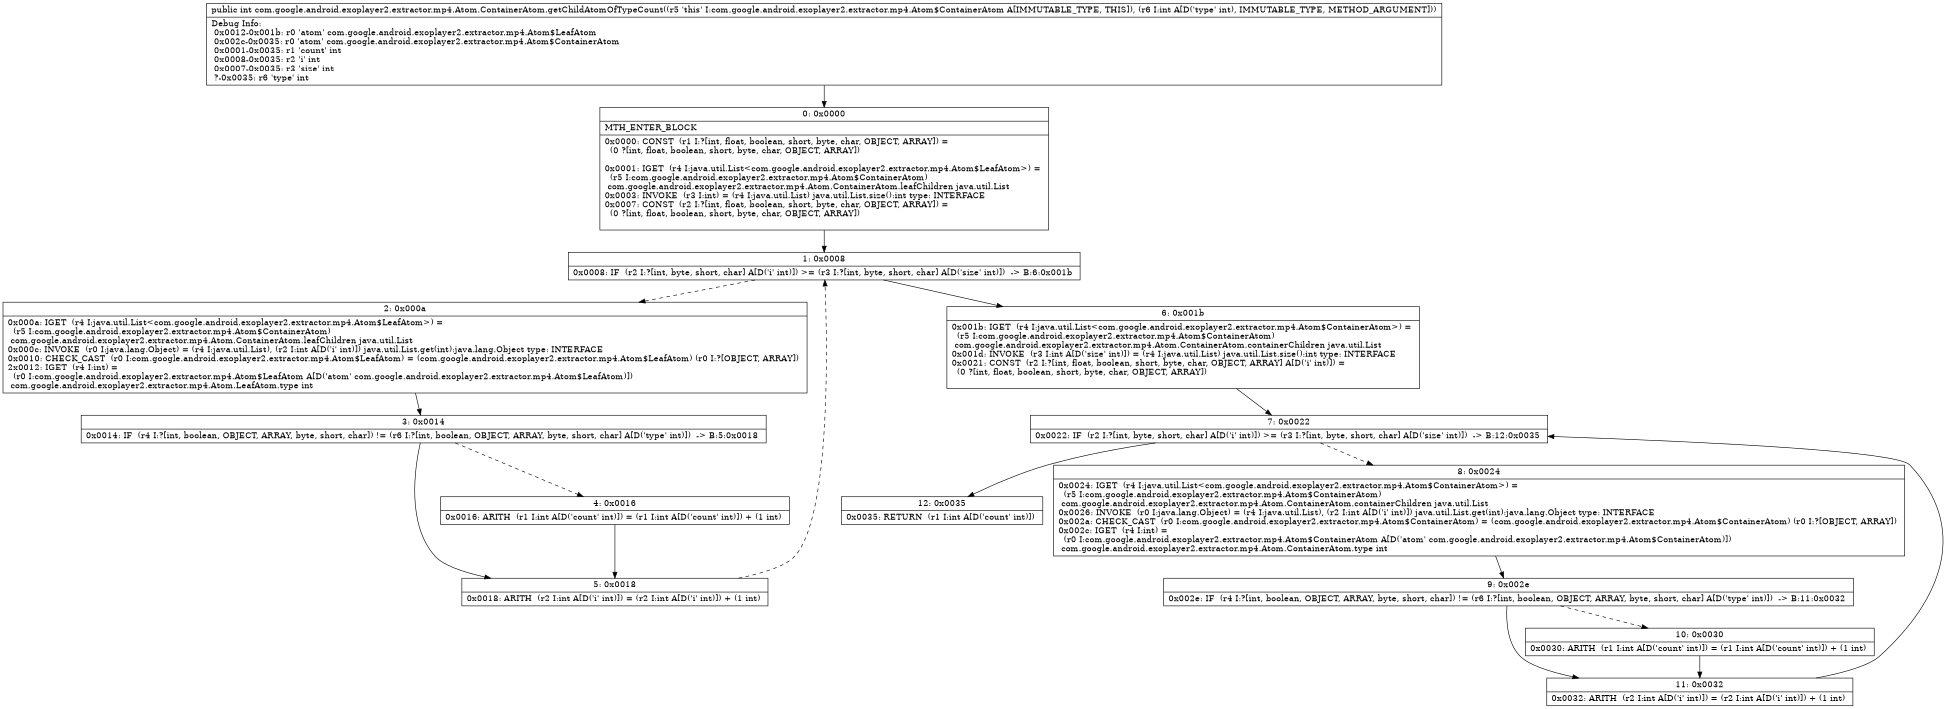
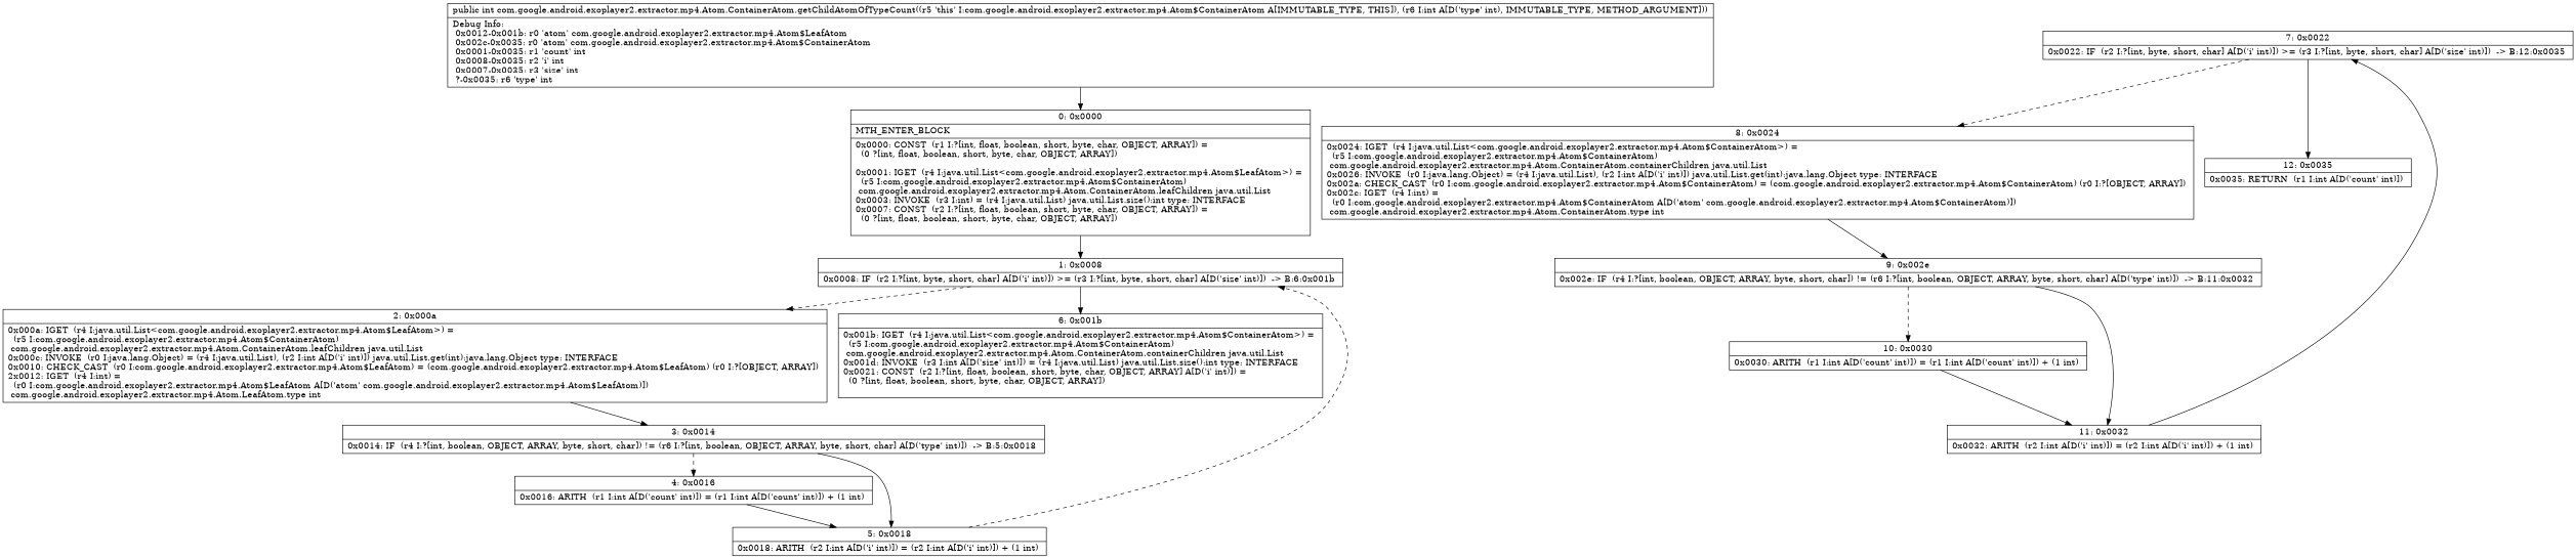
  digraph {
    node [shape=record]
    n1 [label="{0\:\ 0x0000|MTH_ENTER_BLOCK\l|0x0000: CONST  (r1 I:?[int, float, boolean, short, byte, char, OBJECT, ARRAY]) = \l  (0 ?[int, float, boolean, short, byte, char, OBJECT, ARRAY])\l \l0x0001: IGET  (r4 I:java.util.List\<com.google.android.exoplayer2.extractor.mp4.Atom$LeafAtom\>) = \l  (r5 I:com.google.android.exoplayer2.extractor.mp4.Atom$ContainerAtom)\l com.google.android.exoplayer2.extractor.mp4.Atom.ContainerAtom.leafChildren java.util.List \l0x0003: INVOKE  (r3 I:int) = (r4 I:java.util.List) java.util.List.size():int type: INTERFACE \l0x0007: CONST  (r2 I:?[int, float, boolean, short, byte, char, OBJECT, ARRAY]) = \l  (0 ?[int, float, boolean, short, byte, char, OBJECT, ARRAY])\l \l}"]
    n2 [label="{1\:\ 0x0008|0x0008: IF  (r2 I:?[int, byte, short, char] A[D('i' int)]) \>= (r3 I:?[int, byte, short, char] A[D('size' int)])  \-\> B:6:0x001b \l}"]
    n3 [label="{2\:\ 0x000a|0x000a: IGET  (r4 I:java.util.List\<com.google.android.exoplayer2.extractor.mp4.Atom$LeafAtom\>) = \l  (r5 I:com.google.android.exoplayer2.extractor.mp4.Atom$ContainerAtom)\l com.google.android.exoplayer2.extractor.mp4.Atom.ContainerAtom.leafChildren java.util.List \l0x000c: INVOKE  (r0 I:java.lang.Object) = (r4 I:java.util.List), (r2 I:int A[D('i' int)]) java.util.List.get(int):java.lang.Object type: INTERFACE \l0x0010: CHECK_CAST  (r0 I:com.google.android.exoplayer2.extractor.mp4.Atom$LeafAtom) = (com.google.android.exoplayer2.extractor.mp4.Atom$LeafAtom) (r0 I:?[OBJECT, ARRAY]) \l2x0012: IGET  (r4 I:int) = \l  (r0 I:com.google.android.exoplayer2.extractor.mp4.Atom$LeafAtom A[D('atom' com.google.android.exoplayer2.extractor.mp4.Atom$LeafAtom)])\l com.google.android.exoplayer2.extractor.mp4.Atom.LeafAtom.type int \l}"]
    n4 [label="{6\:\ 0x001b|0x001b: IGET  (r4 I:java.util.List\<com.google.android.exoplayer2.extractor.mp4.Atom$ContainerAtom\>) = \l  (r5 I:com.google.android.exoplayer2.extractor.mp4.Atom$ContainerAtom)\l com.google.android.exoplayer2.extractor.mp4.Atom.ContainerAtom.containerChildren java.util.List \l0x001d: INVOKE  (r3 I:int A[D('size' int)]) = (r4 I:java.util.List) java.util.List.size():int type: INTERFACE \l0x0021: CONST  (r2 I:?[int, float, boolean, short, byte, char, OBJECT, ARRAY] A[D('i' int)]) = \l  (0 ?[int, float, boolean, short, byte, char, OBJECT, ARRAY])\l \l}"]
    n5 [label="{3\:\ 0x0014|0x0014: IF  (r4 I:?[int, boolean, OBJECT, ARRAY, byte, short, char]) != (r6 I:?[int, boolean, OBJECT, ARRAY, byte, short, char] A[D('type' int)])  \-\> B:5:0x0018 \l}"]
    n6 [label="{7\:\ 0x0022|0x0022: IF  (r2 I:?[int, byte, short, char] A[D('i' int)]) \>= (r3 I:?[int, byte, short, char] A[D('size' int)])  \-\> B:12:0x0035 \l}"]
    n7 [label="{4\:\ 0x0016|0x0016: ARITH  (r1 I:int A[D('count' int)]) = (r1 I:int A[D('count' int)]) + (1 int) \l}"]
    n8 [label="{5\:\ 0x0018|0x0018: ARITH  (r2 I:int A[D('i' int)]) = (r2 I:int A[D('i' int)]) + (1 int) \l}"]
    n9 [label="{8\:\ 0x0024|0x0024: IGET  (r4 I:java.util.List\<com.google.android.exoplayer2.extractor.mp4.Atom$ContainerAtom\>) = \l  (r5 I:com.google.android.exoplayer2.extractor.mp4.Atom$ContainerAtom)\l com.google.android.exoplayer2.extractor.mp4.Atom.ContainerAtom.containerChildren java.util.List \l0x0026: INVOKE  (r0 I:java.lang.Object) = (r4 I:java.util.List), (r2 I:int A[D('i' int)]) java.util.List.get(int):java.lang.Object type: INTERFACE \l0x002a: CHECK_CAST  (r0 I:com.google.android.exoplayer2.extractor.mp4.Atom$ContainerAtom) = (com.google.android.exoplayer2.extractor.mp4.Atom$ContainerAtom) (r0 I:?[OBJECT, ARRAY]) \l0x002c: IGET  (r4 I:int) = \l  (r0 I:com.google.android.exoplayer2.extractor.mp4.Atom$ContainerAtom A[D('atom' com.google.android.exoplayer2.extractor.mp4.Atom$ContainerAtom)])\l com.google.android.exoplayer2.extractor.mp4.Atom.ContainerAtom.type int \l}"]
    n10 [label="{12\:\ 0x0035|0x0035: RETURN  (r1 I:int A[D('count' int)]) \l}"]
    n11 [label="{9\:\ 0x002e|0x002e: IF  (r4 I:?[int, boolean, OBJECT, ARRAY, byte, short, char]) != (r6 I:?[int, boolean, OBJECT, ARRAY, byte, short, char] A[D('type' int)])  \-\> B:11:0x0032 \l}"]
    n12 [label="{10\:\ 0x0030|0x0030: ARITH  (r1 I:int A[D('count' int)]) = (r1 I:int A[D('count' int)]) + (1 int) \l}"]
    n13 [label="{11\:\ 0x0032|0x0032: ARITH  (r2 I:int A[D('i' int)]) = (r2 I:int A[D('i' int)]) + (1 int) \l}"]
    n14 [label="{public int com.google.android.exoplayer2.extractor.mp4.Atom.ContainerAtom.getChildAtomOfTypeCount((r5 'this' I:com.google.android.exoplayer2.extractor.mp4.Atom$ContainerAtom A[IMMUTABLE_TYPE, THIS]), (r6 I:int A[D('type' int), IMMUTABLE_TYPE, METHOD_ARGUMENT]))  | Debug Info:\l  0x0012\-0x001b: r0 'atom' com.google.android.exoplayer2.extractor.mp4.Atom$LeafAtom\l  0x002c\-0x0035: r0 'atom' com.google.android.exoplayer2.extractor.mp4.Atom$ContainerAtom\l  0x0001\-0x0035: r1 'count' int\l  0x0008\-0x0035: r2 'i' int\l  0x0007\-0x0035: r3 'size' int\l  ?\-0x0035: r6 'type' int\l}"]
    n1 -> n2
    n2 -> n3 [style=dashed]
    n2 -> n4
    n3 -> n5
-   n4 -> n6
    n5 -> n7 [style=dashed]
    n5 -> n8
    n6 -> n9 [style=dashed]
    n6 -> n10
    n7 -> n8
    n8 -> n2 [style=dashed]
    n9 -> n11
    n11 -> n12 [style=dashed]
    n11 -> n13
    n12 -> n13
    n13 -> n6
    n14 -> n1
  }
